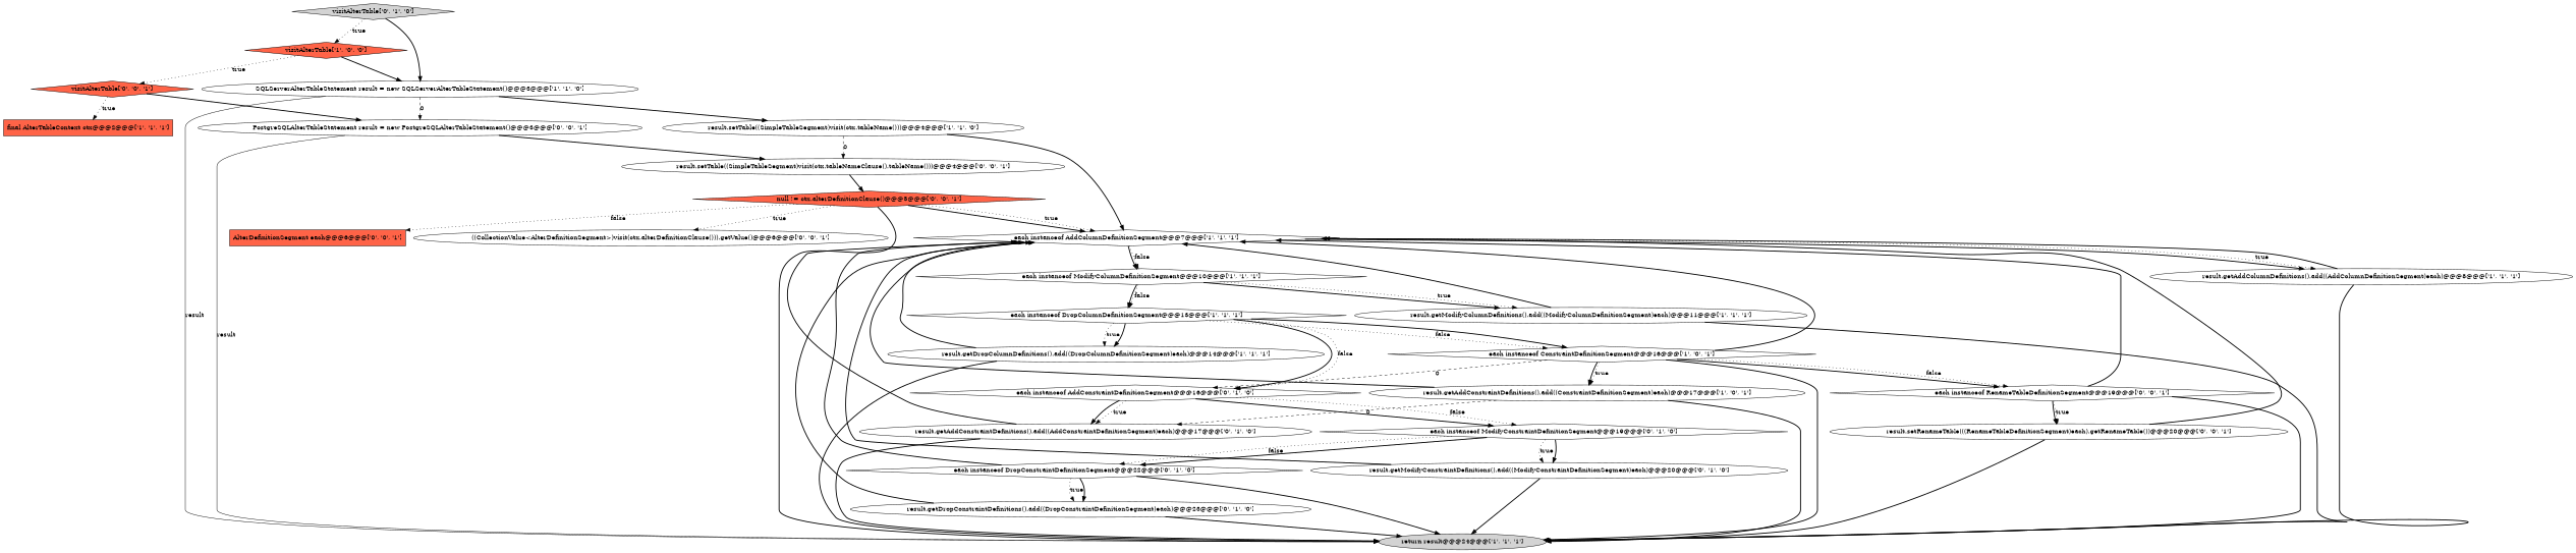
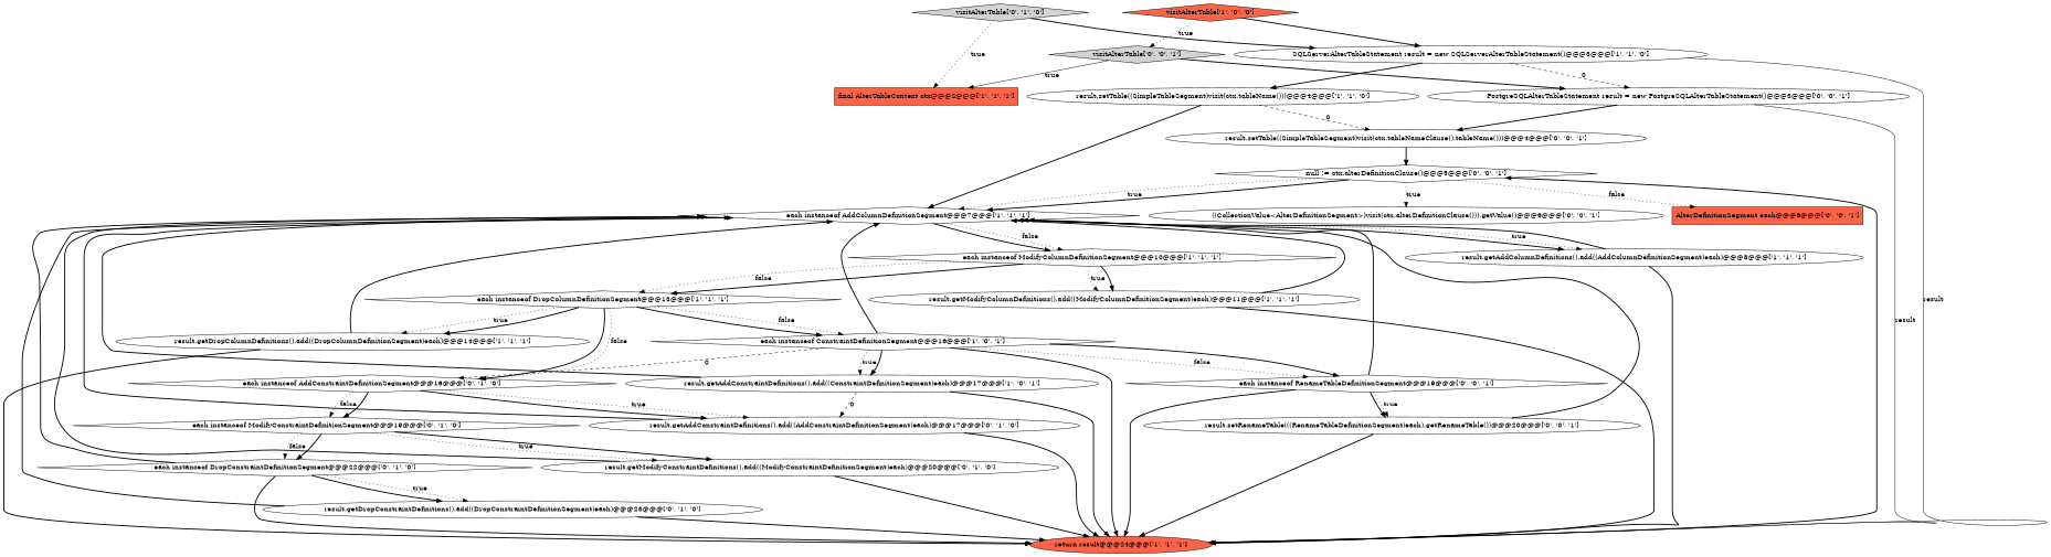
  digraph {
    node [fillcolor=white shape=ellipse style=filled]
    edge [style=bold]
    n1 [label="result.setTable((SimpleTableSegment)visit(ctx.tableNameClause().tableName()))@@@4@@@['0', '0', '1']"]
-   n2 [fillcolor=tomato label="null != ctx.alterDefinitionClause()@@@5@@@['0', '0', '1']" shape=diamond]
+   n2 [label="null != ctx.alterDefinitionClause()@@@5@@@['0', '0', '1']" shape=diamond]
    n3 [label="each instanceof AddColumnDefinitionSegment@@@7@@@['1', '1', '1']" shape=diamond]
    n4 [label="((CollectionValue<AlterDefinitionSegment>)visit(ctx.alterDefinitionClause())).getValue()@@@6@@@['0', '0', '1']"]
    n5 [fillcolor=tomato label="AlterDefinitionSegment each@@@6@@@['0', '0', '1']" shape=box]
-   n6 [fillcolor=lightgray label="return result@@@24@@@['1', '1', '1']"]
+   n6 [fillcolor=tomato label="return result@@@24@@@['1', '1', '1']"]
    n7 [label="result.getAddColumnDefinitions().add((AddColumnDefinitionSegment)each)@@@8@@@['1', '1', '1']"]
    n8 [label="each instanceof ModifyColumnDefinitionSegment@@@10@@@['1', '1', '1']" shape=diamond]
    n9 [label="result.getModifyColumnDefinitions().add((ModifyColumnDefinitionSegment)each)@@@11@@@['1', '1', '1']"]
    n10 [label="each instanceof DropColumnDefinitionSegment@@@13@@@['1', '1', '1']" shape=diamond]
    n11 [label="each instanceof AddConstraintDefinitionSegment@@@16@@@['0', '1', '0']" shape=diamond]
    n12 [label="result.getAddConstraintDefinitions().add((AddConstraintDefinitionSegment)each)@@@17@@@['0', '1', '0']"]
    n13 [label="each instanceof ModifyConstraintDefinitionSegment@@@19@@@['0', '1', '0']" shape=diamond]
    n14 [label="each instanceof DropConstraintDefinitionSegment@@@22@@@['0', '1', '0']" shape=diamond]
    n15 [label="result.getModifyConstraintDefinitions().add((ModifyConstraintDefinitionSegment)each)@@@20@@@['0', '1', '0']"]
-   n16 [fillcolor=tomato label="visitAlterTable['0', '0', '1']" shape=diamond]
+   n16 [fillcolor=lightgray label="visitAlterTable['0', '0', '1']" shape=diamond]
    n17 [label="PostgreSQLAlterTableStatement result = new PostgreSQLAlterTableStatement()@@@3@@@['0', '0', '1']"]
    n18 [fillcolor=tomato label="final AlterTableContext ctx@@@2@@@['1', '1', '1']" shape=box]
    n19 [label="each instanceof RenameTableDefinitionSegment@@@19@@@['0', '0', '1']" shape=diamond]
    n20 [label="result.setRenameTable(((RenameTableDefinitionSegment)each).getRenameTable())@@@20@@@['0', '0', '1']"]
    n21 [label="result.getDropConstraintDefinitions().add((DropConstraintDefinitionSegment)each)@@@23@@@['0', '1', '0']"]
    n22 [label="result.setTable((SimpleTableSegment)visit(ctx.tableName()))@@@4@@@['1', '1', '0']"]
    n23 [label="result.getDropColumnDefinitions().add((DropColumnDefinitionSegment)each)@@@14@@@['1', '1', '1']"]
    n24 [fillcolor=tomato label="visitAlterTable['1', '0', '0']" shape=diamond]
    n25 [label="SQLServerAlterTableStatement result = new SQLServerAlterTableStatement()@@@3@@@['1', '1', '0']"]
    n26 [label="each instanceof ConstraintDefinitionSegment@@@16@@@['1', '0', '1']" shape=diamond]
    n27 [fillcolor=lightgray label="visitAlterTable['0', '1', '0']" shape=diamond]
    n28 [label="result.getAddConstraintDefinitions().add((ConstraintDefinitionSegment)each)@@@17@@@['1', '0', '1']"]
    n1 -> n2
    n2 -> n3
    n2 -> n3 [label=true style=dotted]
    n2 -> n4 [label=true style=dotted]
    n2 -> n5 [label=false style=dotted]
-   n2 -> n6
+   n6 -> n2
    n3 -> n7
    n3 -> n7 [label=true style=dotted]
    n3 -> n8
    n3 -> n8 [label=false style=dotted]
    n7 -> n3
    n7 -> n6
    n8 -> n9
    n8 -> n9 [label=true style=dotted]
    n8 -> n10 [label=false style=dotted]
    n8 -> n10
    n9 -> n3
    n9 -> n6
    n10 -> n11
    n10 -> n11 [label=false style=dotted]
    n10 -> n23 [label=true style=dotted]
    n10 -> n23
    n10 -> n26 [label=false style=dotted]
    n10 -> n26
    n11 -> n12 [label=true style=dotted]
    n11 -> n12
    n11 -> n13 [label=false style=dotted]
    n11 -> n13
    n12 -> n3
    n12 -> n6
    n13 -> n14
    n13 -> n14 [label=false style=dotted]
    n13 -> n15
    n13 -> n15 [label=true style=dotted]
    n14 -> n3
    n14 -> n6
    n14 -> n21 [label=true style=dotted]
    n14 -> n21
    n15 -> n3
    n15 -> n6
    n16 -> n17
-   n16 -> n18 [label=true style=dotted]
+   n16 -> n18 [label=true style=solid]
    n17 -> n1
    n17 -> n6 [label=result style=solid]
    n19 -> n3
    n19 -> n6
    n19 -> n20
    n19 -> n20 [label=true style=dotted]
    n20 -> n3
    n20 -> n6
    n21 -> n3
    n21 -> n6
    n22 -> n1 [label=0 style=dashed]
    n22 -> n3
    n23 -> n3
    n23 -> n6
    n24 -> n16 [label=true style=dotted]
    n24 -> n25
    n25 -> n6 [label=result style=solid]
    n25 -> n17 [label=0 style=dashed]
    n25 -> n22
    n26 -> n3
    n26 -> n6
    n26 -> n11 [label=0 style=dashed]
    n26 -> n19
    n26 -> n19 [label=false style=dotted]
    n26 -> n28 [label=true style=dotted]
    n26 -> n28
-   n27 -> n24 [label=true style=dotted]
+   n27 -> n18 [label=true style=dotted]
    n27 -> n25
    n28 -> n3
    n28 -> n6
    n28 -> n12 [label=0 style=dashed]
  }
